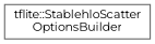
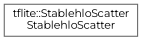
  digraph {
    rankdir=TB
    fontname=Montserrat
-   n1 [color=grey40 fillcolor=white fontname=Montserrat fontsize=10 height=0.2 label="tflite::StablehloScatter\lOptionsBuilder" shape=box style=filled width=0.4]
+   n1 [color=grey40 fillcolor=white fontname=Montserrat fontsize=10 height=0.2 label="tflite::StablehloScatter\lStablehloScatter" shape=box style=filled width=0.4]
  }
